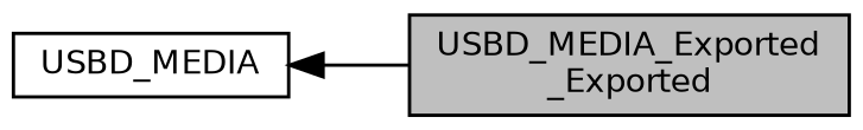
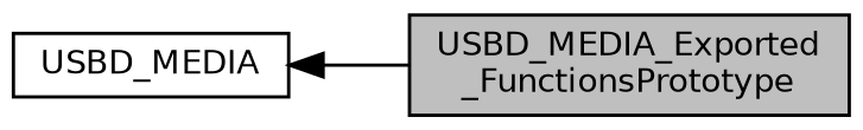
  digraph {
    rankdir=LR
    node [color=black fontname=Helvetica fontsize=10 shape=record style=filled]
-   n1 [fillcolor=grey75 fontcolor=black height=0.2 label="USBD_MEDIA_Exported\l_Exported" width=0.4]
+   n1 [fillcolor=grey75 fontcolor=black height=0.2 label="USBD_MEDIA_Exported\l_FunctionsPrototype" width=0.4]
    n2 [fillcolor=white height=0.2 label=USBD_MEDIA width=0.4]
    n2 -> n1 [dir=back fontname=Helvetica fontsize=10 labelfontname=Helvetica labelfontsize=10 shape=plaintext style=solid]
  }
